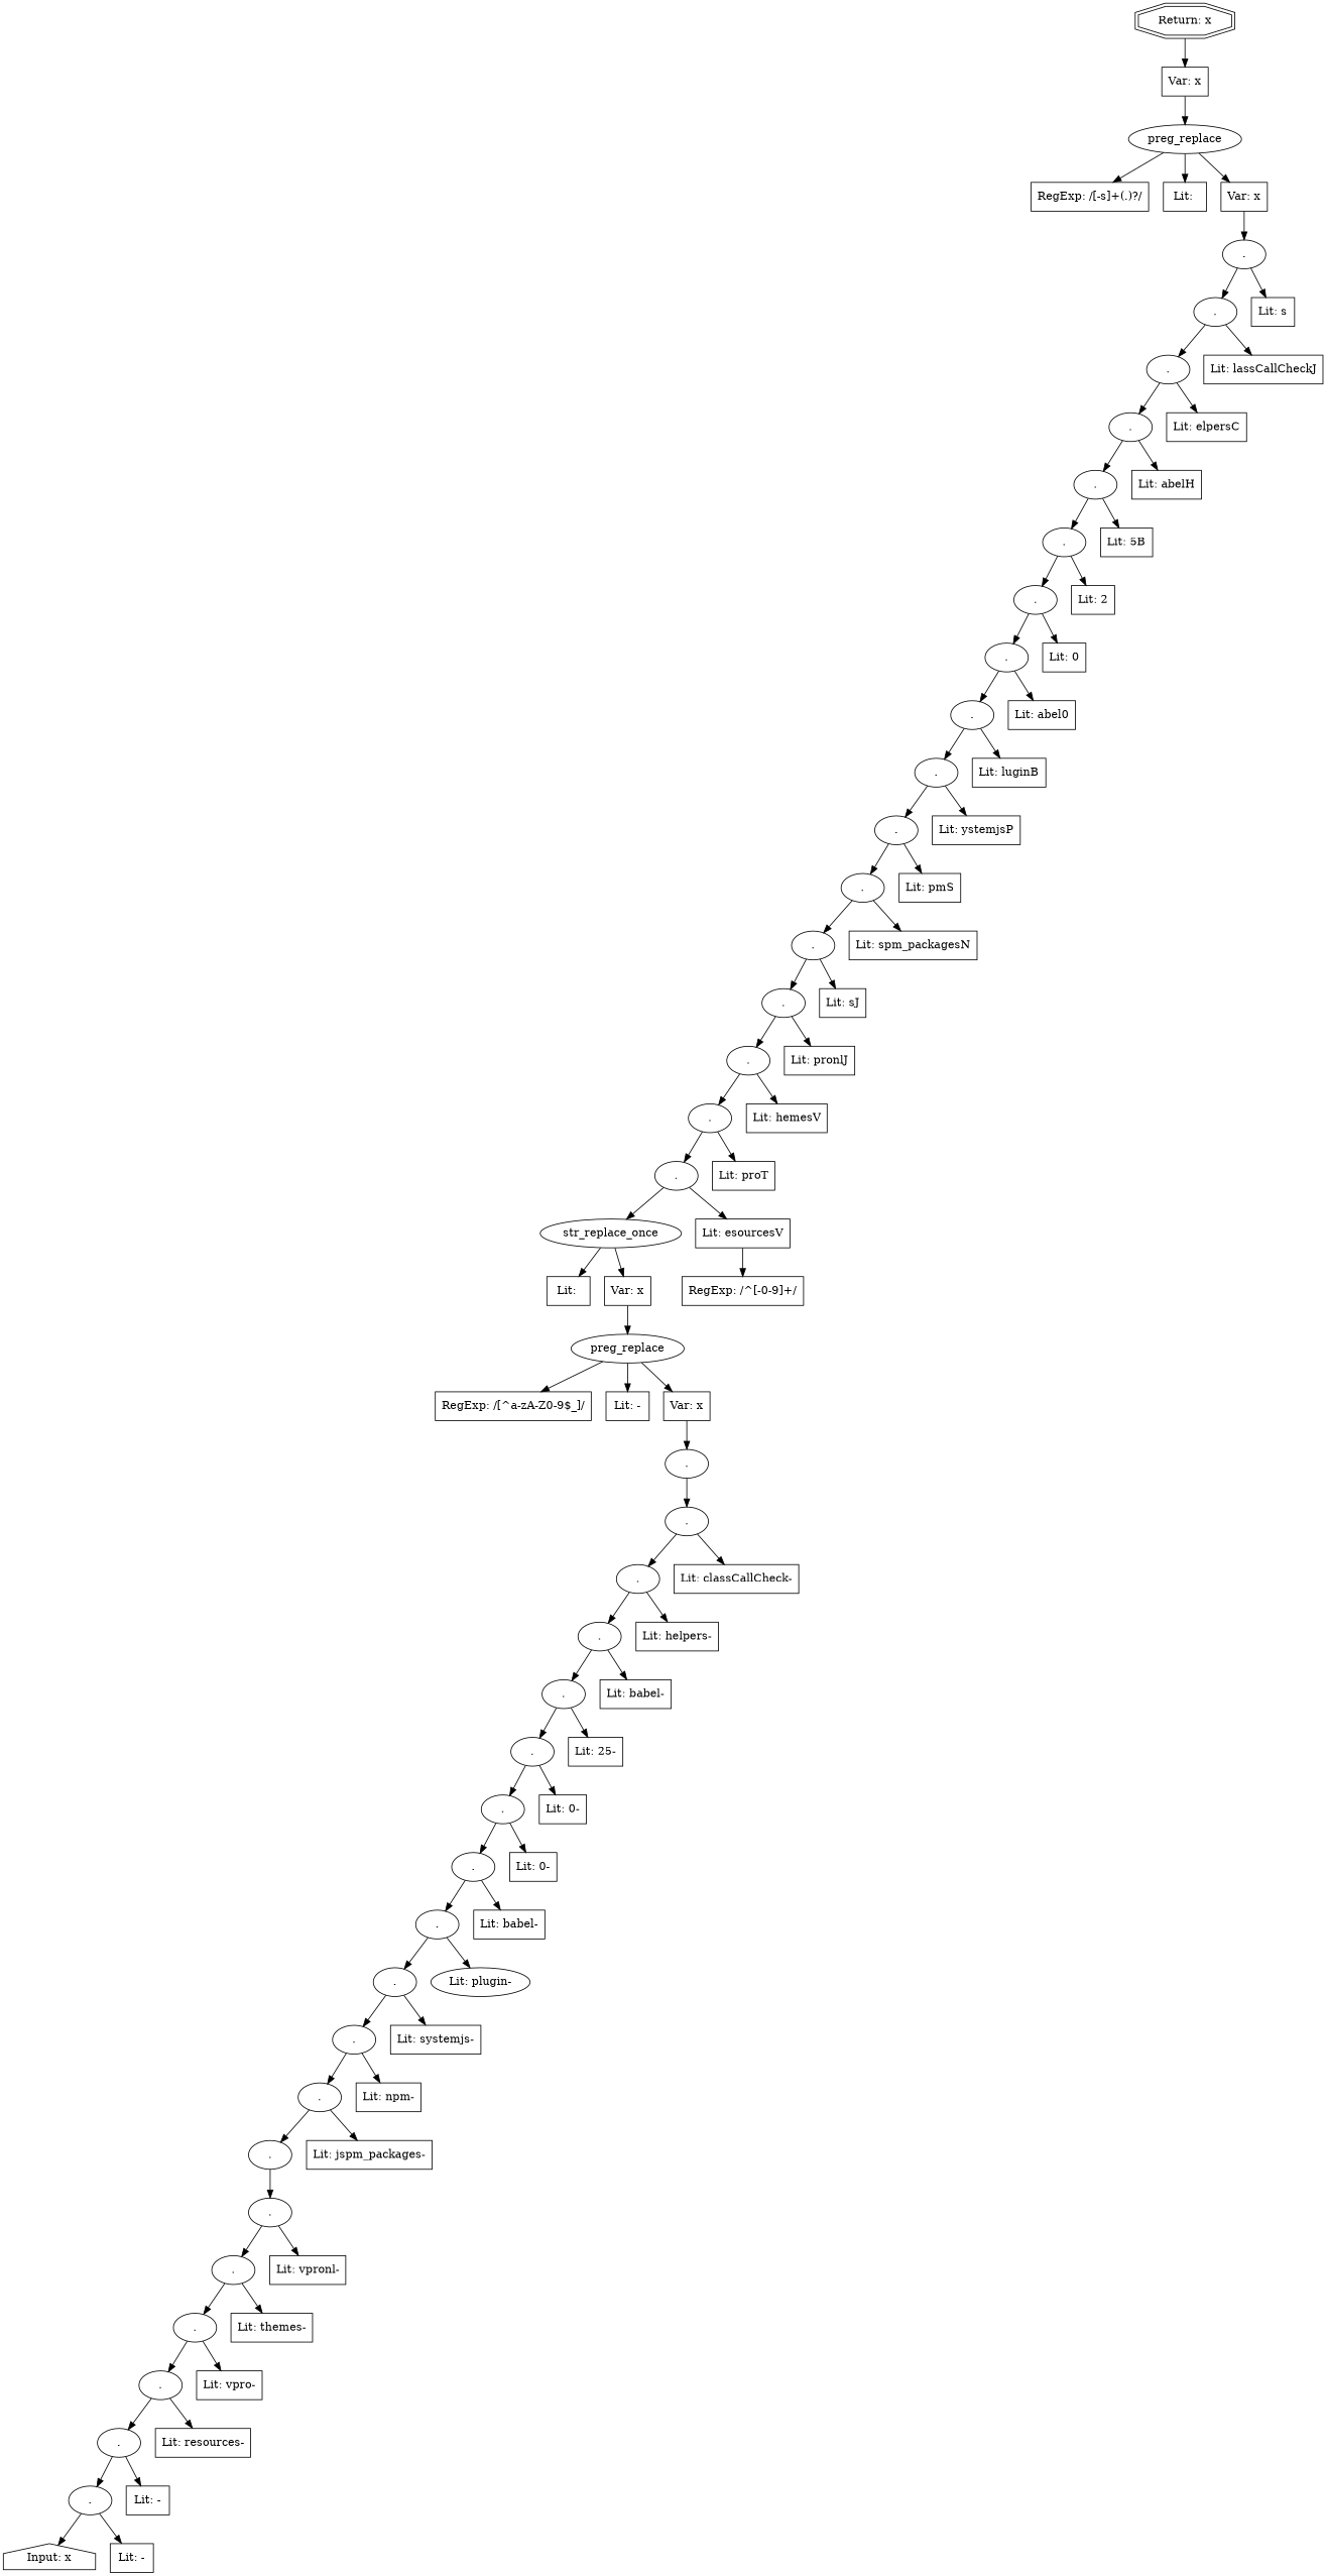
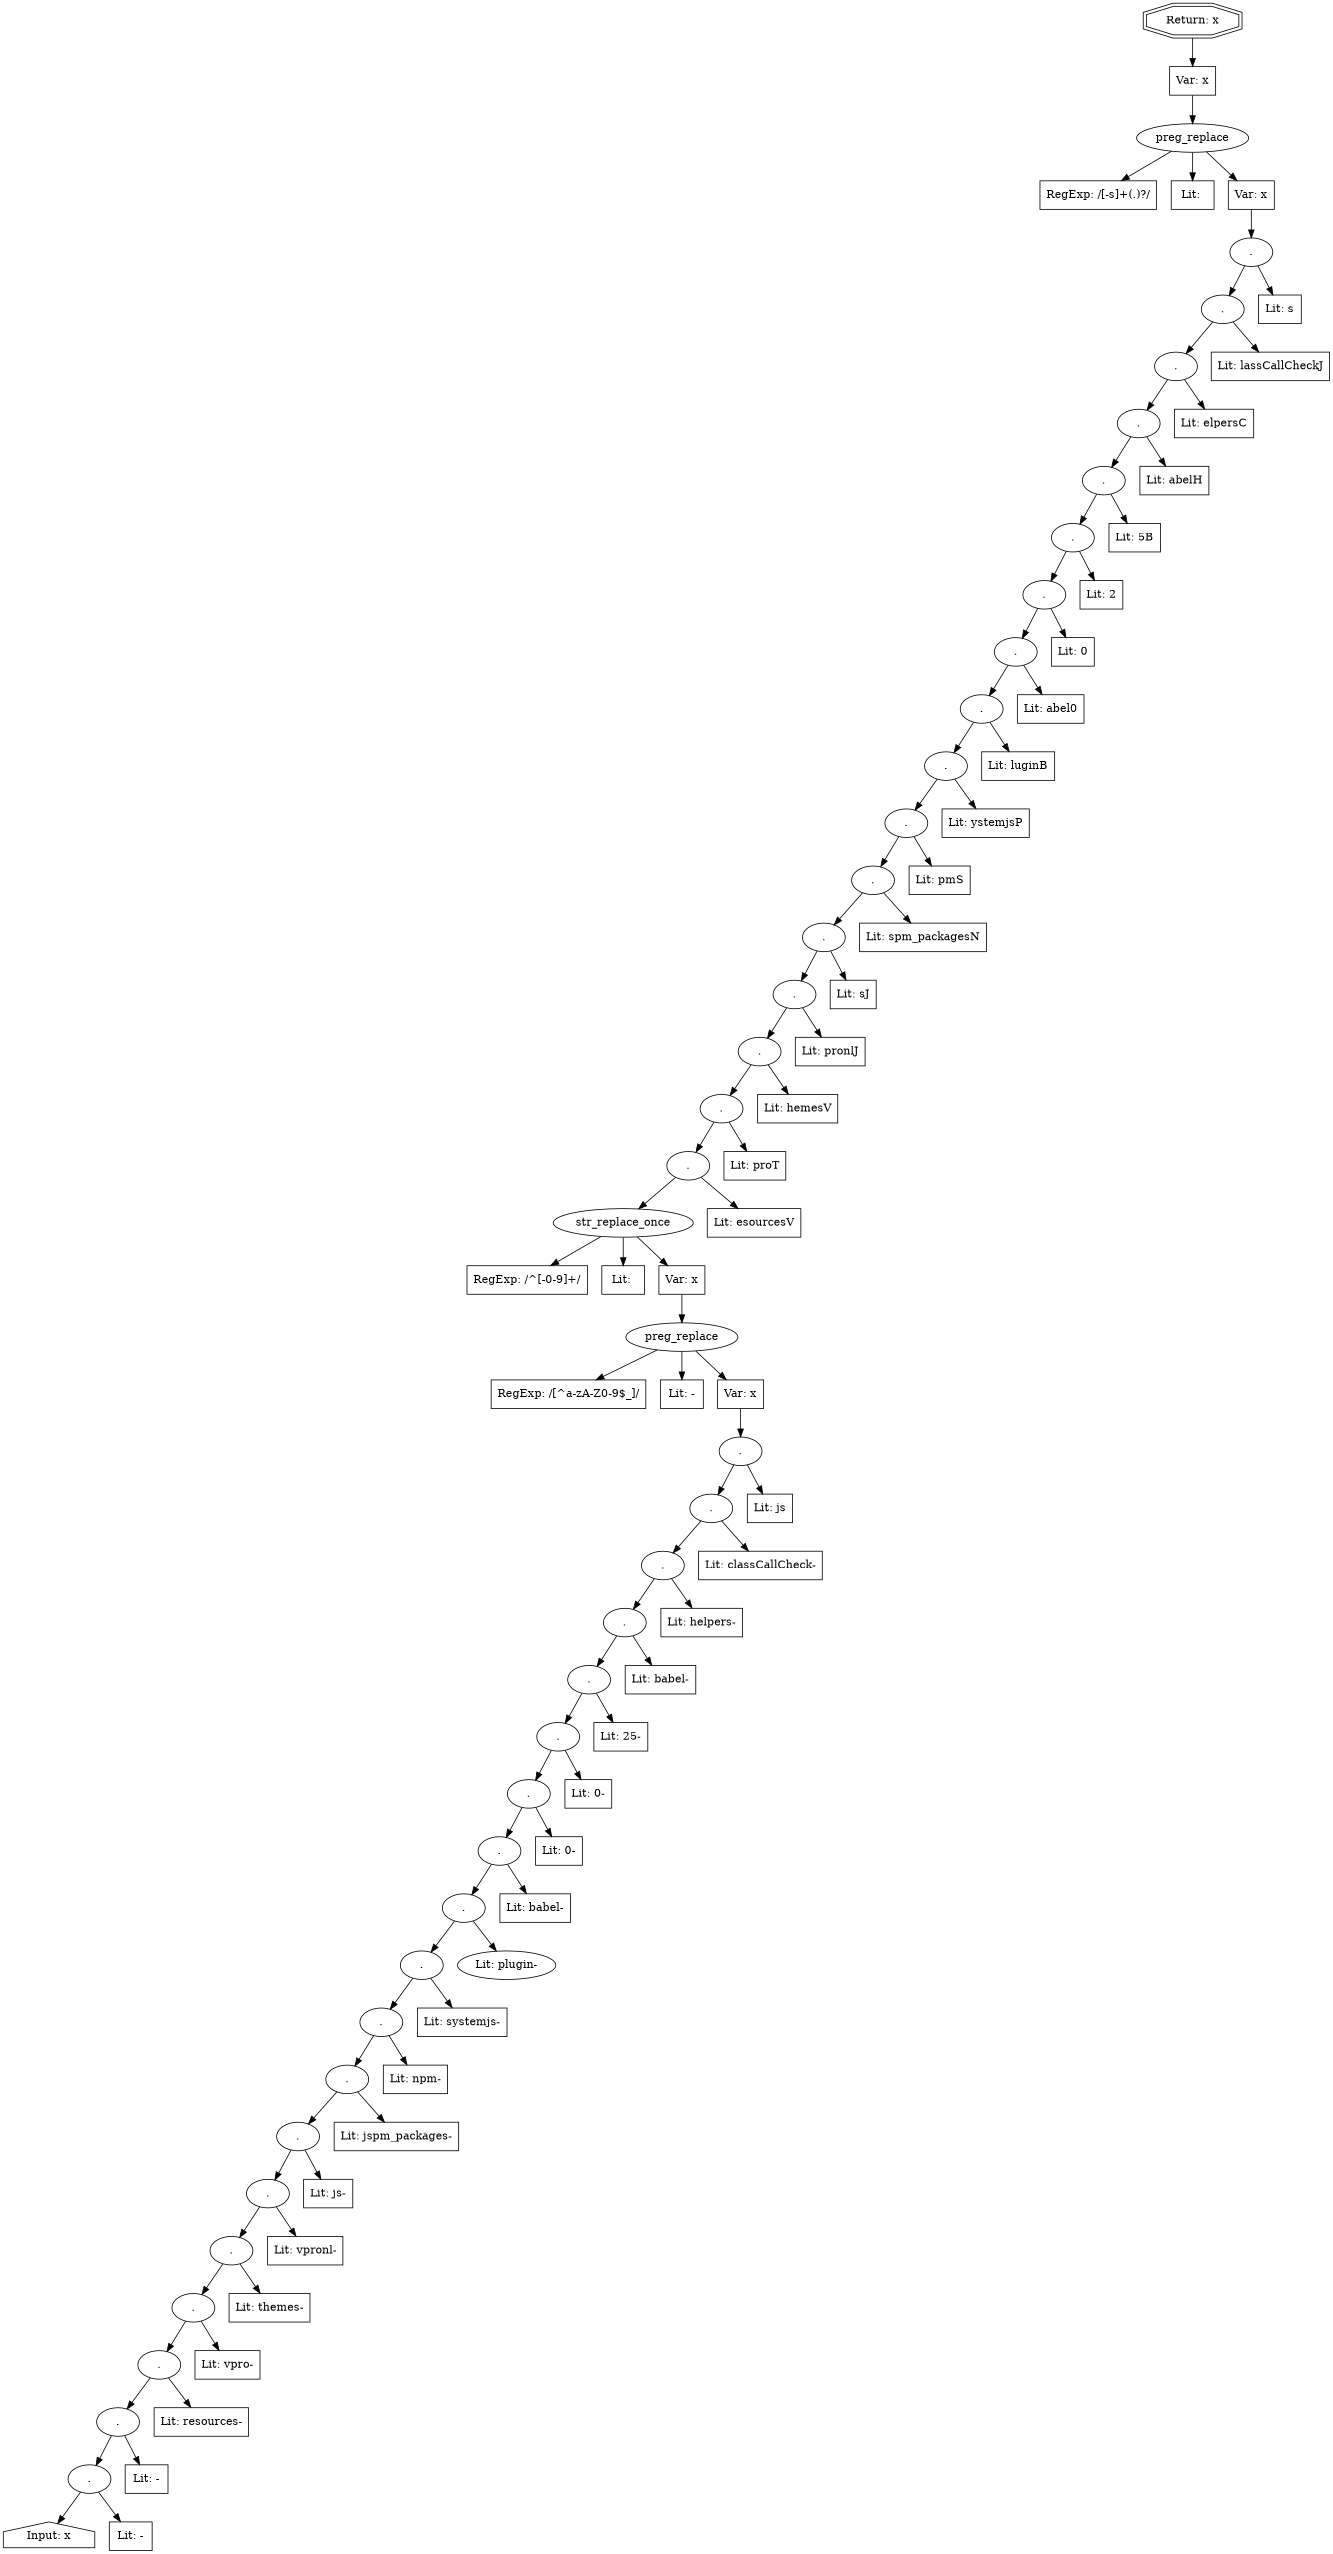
  digraph {
    node [shape=box]
    n1 [label="Input: x" shape=house]
    n2 [label="." shape=ellipse]
    n3 [label="Lit: -"]
    n4 [label="." shape=ellipse]
    n5 [label="Lit: -"]
    n6 [label="." shape=ellipse]
    n7 [label="Lit: resources-"]
    n8 [label="." shape=ellipse]
    n9 [label="Lit: vpro-"]
    n10 [label="." shape=ellipse]
    n11 [label="Lit: themes-"]
    n12 [label="." shape=ellipse]
    n13 [label="Lit: vpronl-"]
    n14 [label="." shape=ellipse]
+   n15 [label="Lit: js-"]
    n16 [label="." shape=ellipse]
    n17 [label="Lit: jspm_packages-"]
    n18 [label="." shape=ellipse]
    n19 [label="Lit: npm-"]
    n20 [label="." shape=ellipse]
    n21 [label="Lit: systemjs-"]
    n22 [label="." shape=ellipse]
    n23 [label="Lit: plugin-" shape=ellipse]
    n24 [label="." shape=ellipse]
    n25 [label="Lit: babel-"]
    n26 [label="." shape=ellipse]
    n27 [label="Lit: 0-"]
    n28 [label="." shape=ellipse]
    n29 [label="Lit: 0-"]
    n30 [label="." shape=ellipse]
    n31 [label="Lit: 25-"]
    n32 [label="." shape=ellipse]
    n33 [label="Lit: babel-"]
    n34 [label="." shape=ellipse]
    n35 [label="Lit: helpers-"]
    n36 [label="." shape=ellipse]
    n37 [label="Lit: classCallCheck-"]
    n38 [label="." shape=ellipse]
+   n39 [label="Lit: js"]
    n40 [label=preg_replace shape=ellipse]
    n41 [label="RegExp: /[^a-zA-Z0-9$_]/"]
    n42 [label="Lit: -"]
    n43 [label="Var: x"]
    n44 [label=str_replace_once shape=ellipse]
    n45 [label="RegExp: /^[-0-9]+/"]
    n46 [label="Lit: "]
    n47 [label="Var: x"]
    n48 [label="." shape=ellipse]
    n49 [label="Lit: esourcesV"]
    n50 [label="." shape=ellipse]
    n51 [label="Lit: proT"]
    n52 [label="." shape=ellipse]
    n53 [label="Lit: hemesV"]
    n54 [label="." shape=ellipse]
    n55 [label="Lit: pronlJ"]
    n56 [label="." shape=ellipse]
    n57 [label="Lit: sJ"]
    n58 [label="." shape=ellipse]
    n59 [label="Lit: spm_packagesN"]
    n60 [label="." shape=ellipse]
    n61 [label="Lit: pmS"]
    n62 [label="." shape=ellipse]
    n63 [label="Lit: ystemjsP"]
    n64 [label="." shape=ellipse]
    n65 [label="Lit: luginB"]
    n66 [label="." shape=ellipse]
    n67 [label="Lit: abel0"]
    n68 [label="." shape=ellipse]
    n69 [label="Lit: 0"]
    n70 [label="." shape=ellipse]
    n71 [label="Lit: 2"]
    n72 [label="." shape=ellipse]
    n73 [label="Lit: 5B"]
    n74 [label="." shape=ellipse]
    n75 [label="Lit: abelH"]
    n76 [label="." shape=ellipse]
    n77 [label="Lit: elpersC"]
    n78 [label="." shape=ellipse]
    n79 [label="Lit: lassCallCheckJ"]
    n80 [label="." shape=ellipse]
    n81 [label="Lit: s"]
    n82 [label=preg_replace shape=ellipse]
    n83 [label="RegExp: /[-\s]+(.)?/"]
    n84 [label="Lit: "]
    n85 [label="Var: x"]
    n86 [label="Var: x"]
    n87 [label="Return: x" shape=doubleoctagon]
    n2 -> n1
    n2 -> n3
    n4 -> n2
    n4 -> n5
    n6 -> n4
    n6 -> n7
    n8 -> n6
    n8 -> n9
    n10 -> n8
    n10 -> n11
    n12 -> n10
    n12 -> n13
    n14 -> n12
+   n14 -> n15
    n16 -> n14
    n16 -> n17
    n18 -> n16
    n18 -> n19
    n20 -> n18
    n20 -> n21
    n22 -> n20
    n22 -> n23
    n24 -> n22
    n24 -> n25
    n26 -> n24
    n26 -> n27
    n28 -> n26
    n28 -> n29
    n30 -> n28
    n30 -> n31
    n32 -> n30
    n32 -> n33
    n34 -> n32
    n34 -> n35
    n36 -> n34
    n36 -> n37
    n38 -> n36
+   n38 -> n39
    n40 -> n41
    n40 -> n42
    n40 -> n43
    n43 -> n38
-   n49 -> n45
+   n44 -> n45
    n44 -> n46
    n44 -> n47
    n47 -> n40
    n48 -> n44
    n48 -> n49
    n50 -> n48
    n50 -> n51
    n52 -> n50
    n52 -> n53
    n54 -> n52
    n54 -> n55
    n56 -> n54
    n56 -> n57
    n58 -> n56
    n58 -> n59
    n60 -> n58
    n60 -> n61
    n62 -> n60
    n62 -> n63
    n64 -> n62
    n64 -> n65
    n66 -> n64
    n66 -> n67
    n68 -> n66
    n68 -> n69
    n70 -> n68
    n70 -> n71
    n72 -> n70
    n72 -> n73
    n74 -> n72
    n74 -> n75
    n76 -> n74
    n76 -> n77
    n78 -> n76
    n78 -> n79
    n80 -> n78
    n80 -> n81
    n82 -> n83
    n82 -> n84
    n82 -> n85
    n85 -> n80
    n86 -> n82
    n87 -> n86
  }
